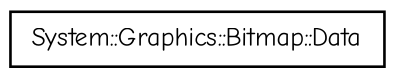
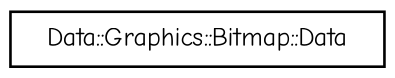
  digraph {
    rankdir=LR
    fontname="Comic Neue"
-   n1 [color=black fillcolor=white fontname="Comic Neue" fontsize=10 height=0.2 label="System::Graphics::Bitmap::Data" shape=record style=filled width=0.4]
+   n1 [color=black fillcolor=white fontname="Comic Neue" fontsize=10 height=0.2 label="Data::Graphics::Bitmap::Data" shape=record style=filled width=0.4]
  }
